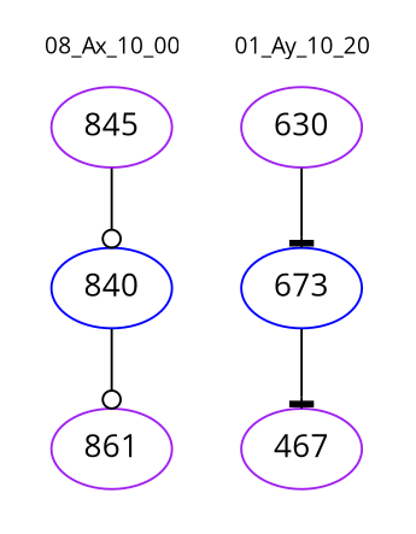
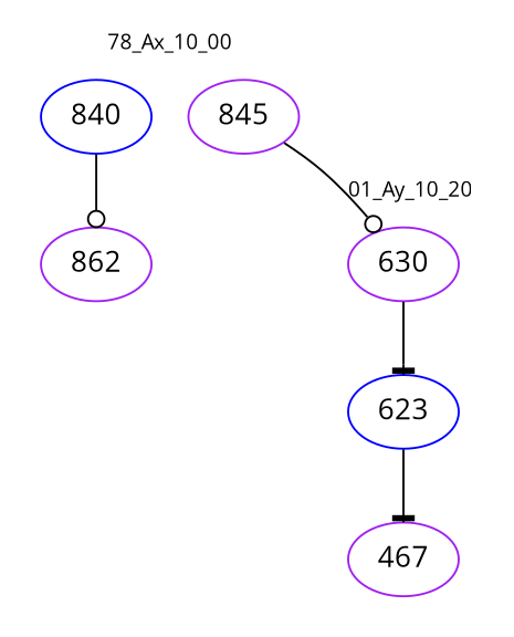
  digraph {
    fontname="Open Sans"
    node [color=purple fontname="Open Sans"]
    edge [arrowhead=odot color=black fontname="Open Sans"]
    n1 [label=845]
    n2 [color=blue label=840]
-   n3 [label=861]
+   n3 [label=862]
    n4 [label=630]
-   n5 [color=blue label=673]
+   n5 [color=blue label=623]
    n6 [label=467]
    subgraph cluster_1 {
      color=white
      fontsize=10
-     label="08_Ax_10_00"
+     label="78_Ax_10_00"
      n1
      n2
      n3
    }
    subgraph cluster_2 {
      color=white
      fontsize=10
      label="01_Ay_10_20"
      n4
      n5
      n6
    }
-   n1 -> n2
+   n1 -> n4
    n2 -> n3
    n4 -> n5 [arrowhead=tee]
    n5 -> n6 [arrowhead=tee]
  }
